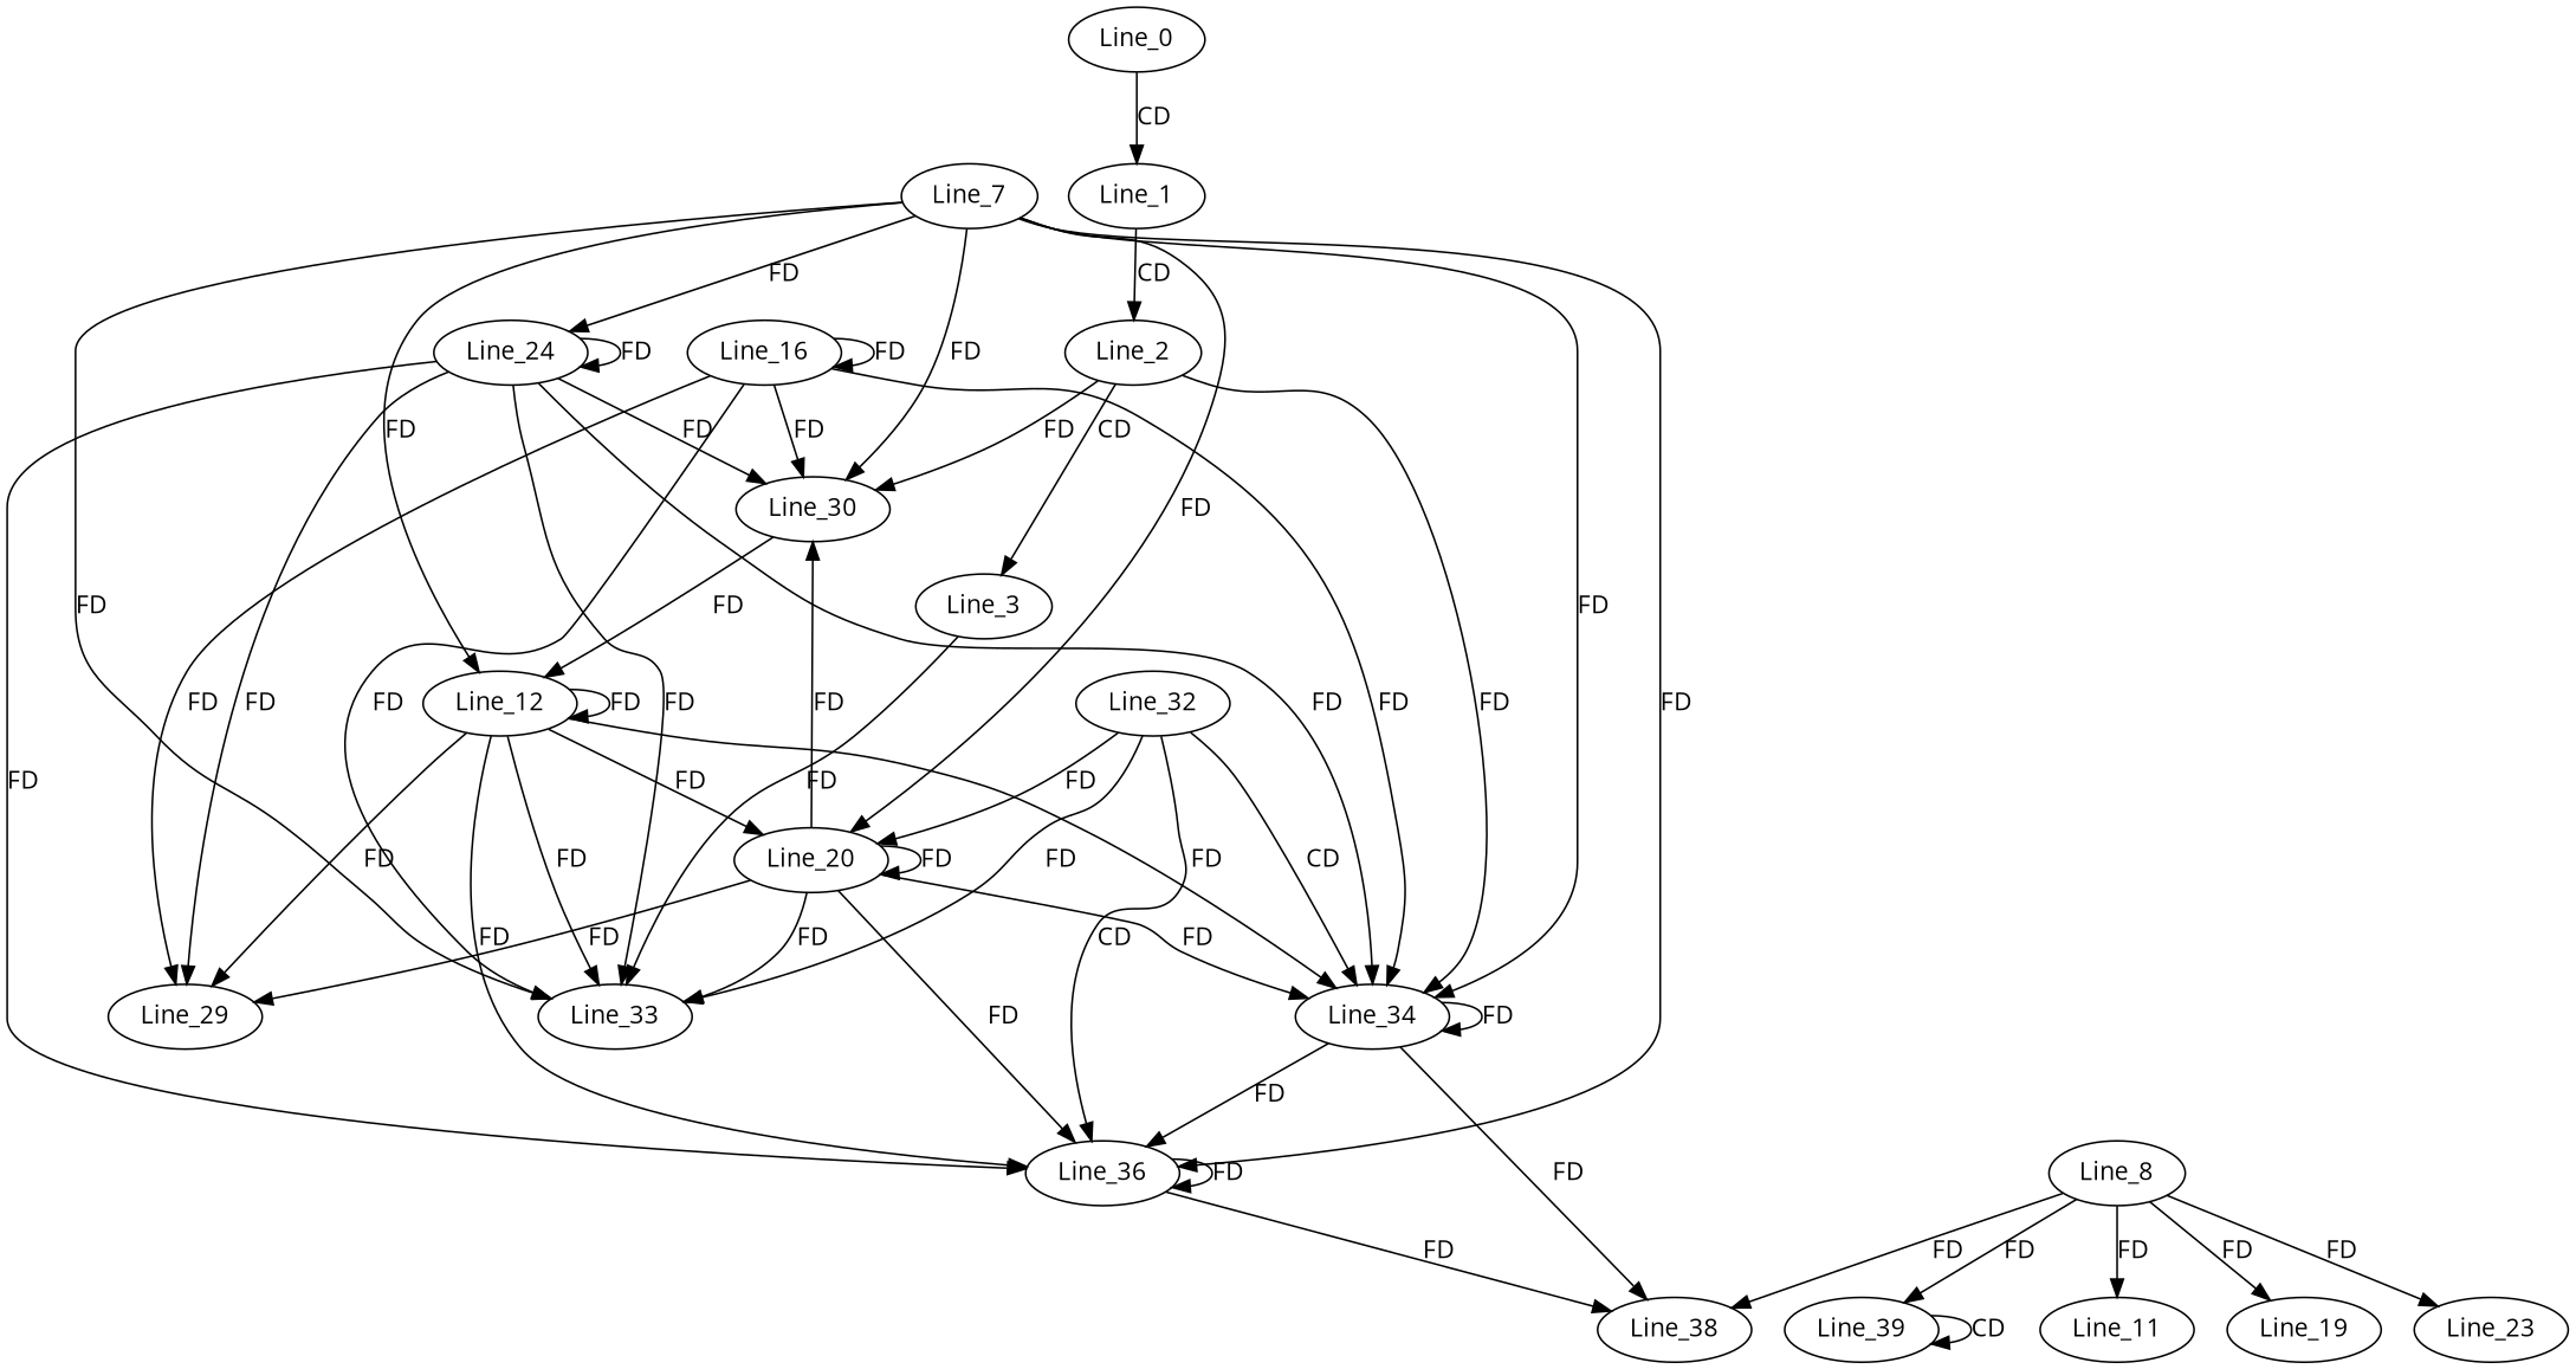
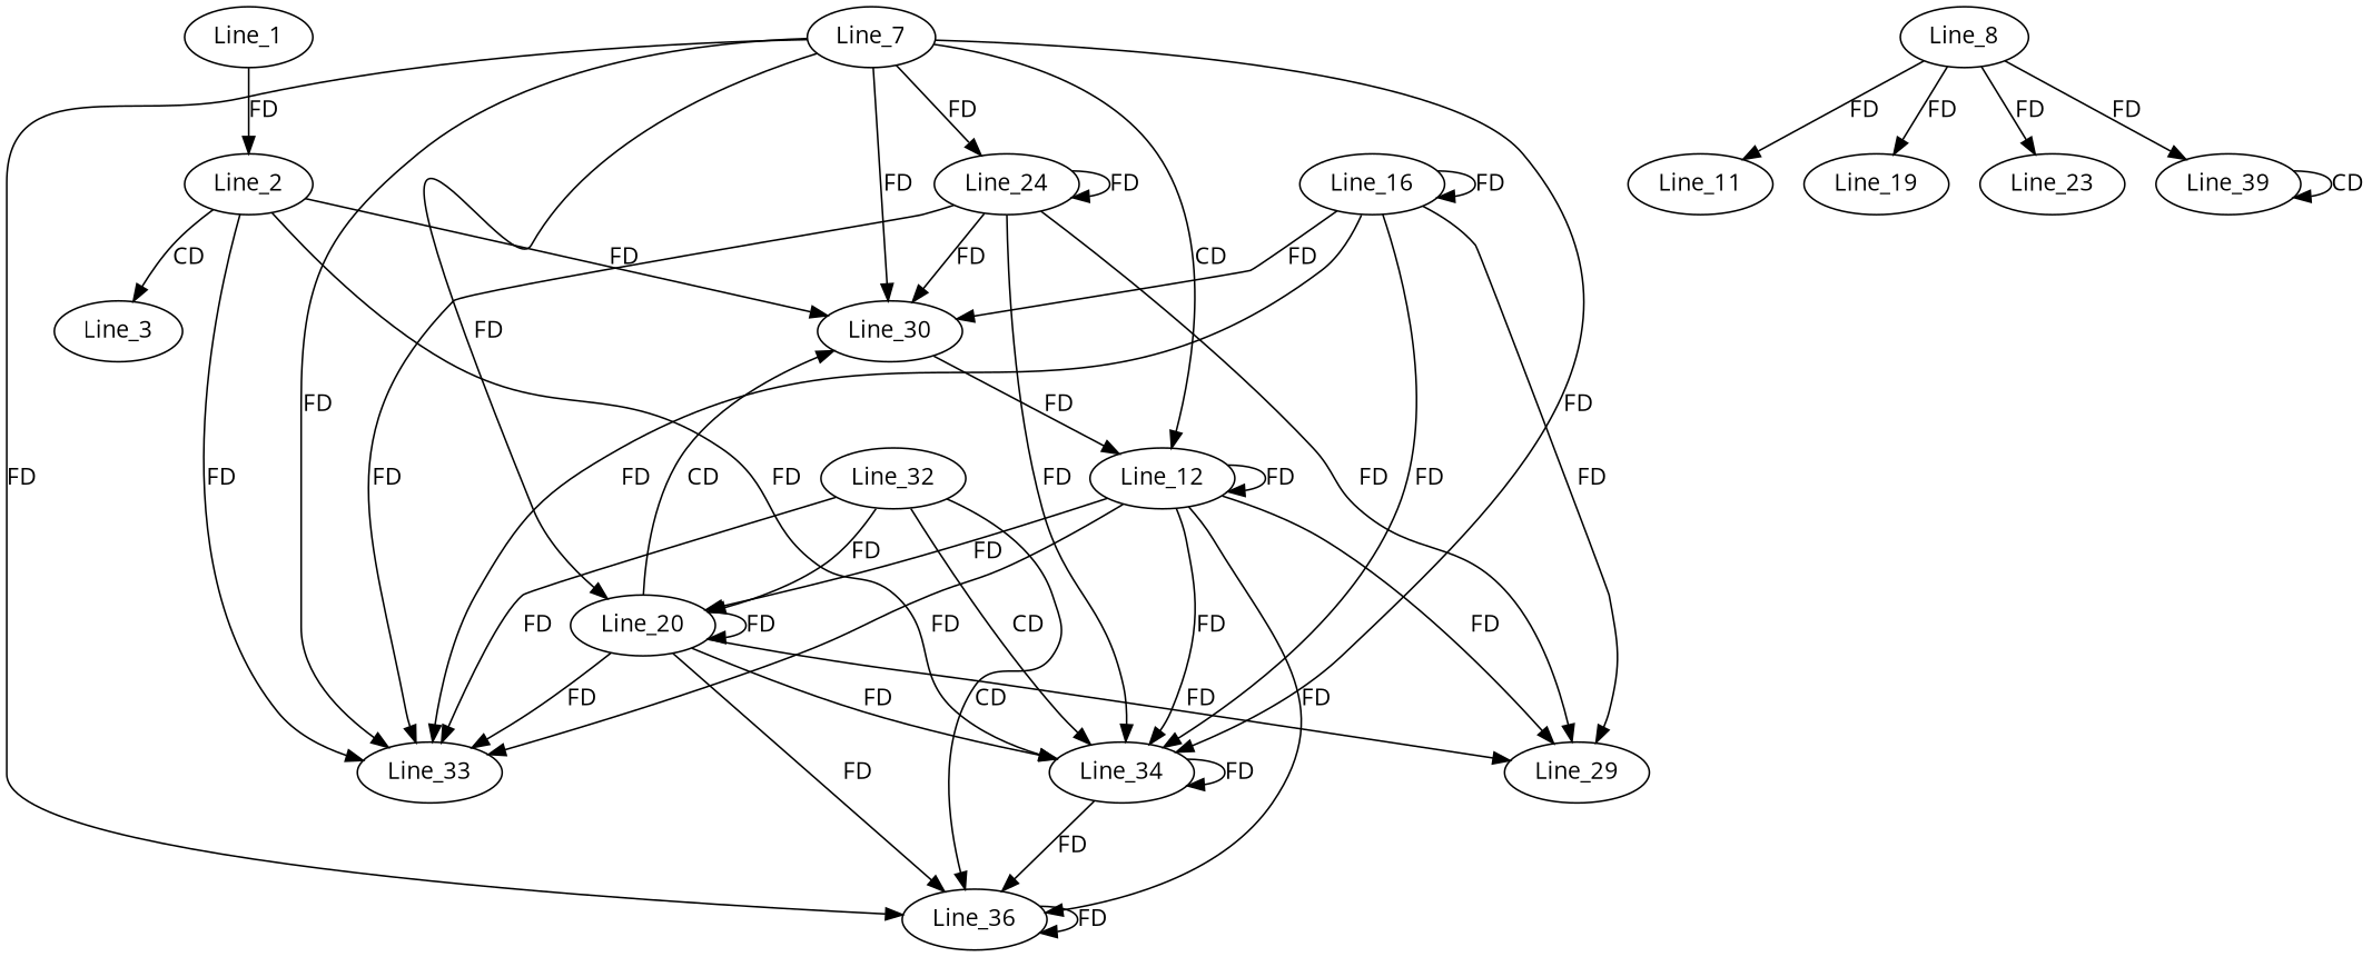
  digraph {
    fontname="Open Sans"
    node [fontname="Open Sans"]
    edge [fontname="Open Sans"]
-   Line_0
    Line_1
    Line_2
    Line_3
    Line_30
    Line_33
    Line_34
    Line_12
-   Line_38
    Line_36
    Line_8
    Line_11
    Line_19
    Line_23
    Line_39
    Line_7
    Line_20
    Line_24
    Line_29
    Line_16
    Line_32
-   Line_0 -> Line_1 [label=CD]
-   Line_1 -> Line_2 [label=CD]
+   Line_1 -> Line_2 [label=FD]
    Line_2 -> Line_3 [label=CD]
    Line_2 -> Line_30 [label=FD]
-   Line_3 -> Line_33 [label=FD]
+   Line_2 -> Line_33 [label=FD]
    Line_2 -> Line_34 [label=FD]
    Line_30 -> Line_12 [label=FD]
    Line_34 -> Line_34 [label=FD]
-   Line_34 -> Line_38 [label=FD]
    Line_34 -> Line_36 [label=FD]
    Line_12 -> Line_33 [label=FD]
    Line_12 -> Line_34 [label=FD]
    Line_12 -> Line_12 [label=FD]
    Line_12 -> Line_36 [label=FD]
    Line_12 -> Line_20 [label=FD]
    Line_12 -> Line_29 [label=FD]
-   Line_36 -> Line_38 [label=FD]
    Line_36 -> Line_36 [label=FD]
-   Line_8 -> Line_38 [label=FD]
    Line_8 -> Line_11 [label=FD]
    Line_8 -> Line_19 [label=FD]
    Line_8 -> Line_23 [label=FD]
    Line_8 -> Line_39 [label=FD]
    Line_39 -> Line_39 [label=CD]
    Line_7 -> Line_30 [label=FD]
    Line_7 -> Line_33 [label=FD]
    Line_7 -> Line_34 [label=FD]
-   Line_7 -> Line_12 [label=FD]
+   Line_7 -> Line_12 [label=CD]
    Line_7 -> Line_36 [label=FD]
    Line_7 -> Line_20 [label=FD]
    Line_7 -> Line_24 [label=FD]
-   Line_20 -> Line_30 [label=FD]
+   Line_20 -> Line_30 [label=CD]
    Line_20 -> Line_33 [label=FD]
    Line_20 -> Line_34 [label=FD]
    Line_20 -> Line_36 [label=FD]
    Line_20 -> Line_20 [label=FD]
    Line_20 -> Line_29 [label=FD]
    Line_24 -> Line_30 [label=FD]
    Line_24 -> Line_33 [label=FD]
    Line_24 -> Line_34 [label=FD]
-   Line_24 -> Line_36 [label=FD]
    Line_24 -> Line_24 [label=FD]
    Line_24 -> Line_29 [label=FD]
    Line_16 -> Line_30 [label=FD]
    Line_16 -> Line_33 [label=FD]
    Line_16 -> Line_34 [label=FD]
    Line_16 -> Line_29 [label=FD]
    Line_16 -> Line_16 [label=FD]
    Line_32 -> Line_33 [label=FD]
    Line_32 -> Line_34 [label=CD]
    Line_32 -> Line_36 [label=CD]
    Line_32 -> Line_20 [label=FD]
  }
